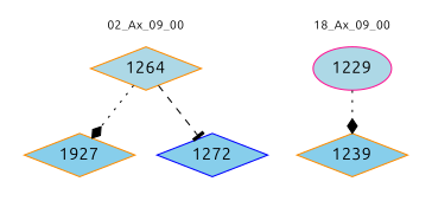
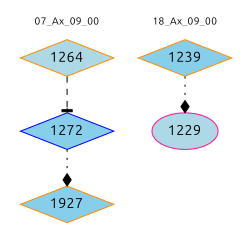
  digraph {
    fontname=Ubuntu
    node [color=darkorange fillcolor=skyblue fontname=Ubuntu shape=diamond style=filled]
    edge [arrowhead=diamond color=black fontname=Ubuntu style=dotted]
    n1 [fillcolor=lightblue label=1264]
    n2 [label=1927]
    n3 [color=blue label=1272]
    n4 [label=1239]
    n5 [color=deeppink fillcolor=lightblue label=1229 shape=ellipse]
    subgraph cluster_1 {
      color=white
      fontsize=10
-     label="02_Ax_09_00"
+     label="07_Ax_09_00"
      n1
      n2
      n3
    }
    subgraph cluster_2 {
      color=white
      fontsize=10
      label="18_Ax_09_00"
      n4
      n5
    }
-   n1 -> n2
+   n3 -> n2
    n1 -> n3 [arrowhead=tee style=dashed]
-   n5 -> n4
+   n4 -> n5
  }
